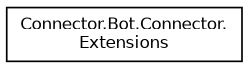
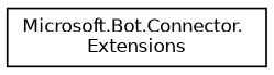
  digraph {
    rankdir=LR
-   n1 [color=black fillcolor=white fontname=Helvetica fontsize=10 height=0.2 label="Connector.Bot.Connector.\lExtensions" shape=record style=filled width=0.4]
+   n1 [color=black fillcolor=white fontname=Helvetica fontsize=10 height=0.2 label="Microsoft.Bot.Connector.\lExtensions" shape=record style=filled width=0.4]
  }
